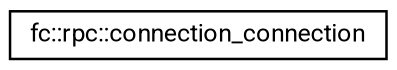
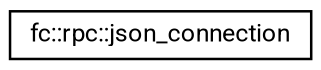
  digraph {
    rankdir=TB
    fontname=Roboto
-   n1 [color=black fillcolor=white fontname=Roboto fontsize=10 height=0.2 label="fc::rpc::connection_connection" shape=record style=filled width=0.4]
+   n1 [color=black fillcolor=white fontname=Roboto fontsize=10 height=0.2 label="fc::rpc::json_connection" shape=record style=filled width=0.4]
  }
